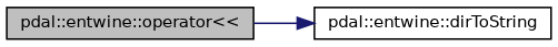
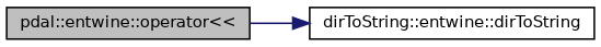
  digraph {
    rankdir=LR
    node [color=black fontname=Helvetica fontsize=10 shape=record style=filled]
    n1 [fillcolor=grey75 fontcolor=black height=0.2 label="pdal::entwine::operator\<\<" width=0.4]
-   n2 [fillcolor=white height=0.2 label="pdal::entwine::dirToString" width=0.4]
+   n2 [fillcolor=white height=0.2 label="dirToString::entwine::dirToString" width=0.4]
    n1 -> n2 [color=midnightblue fontname=Helvetica fontsize=10 labelfontname=Helvetica labelfontsize=10 style=solid]
  }
